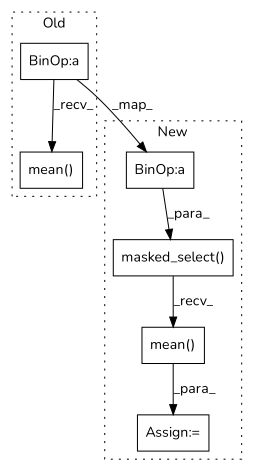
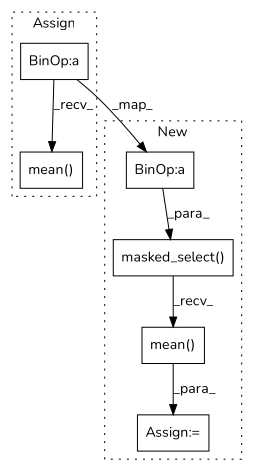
  digraph {
    fontname=Nunito
    node [a=75 l=4 shape=box fontname=Nunito]
    edge [fontname=Nunito]
    n1 [l=81 label="mean()" s=3275]
    n2 [a=82 label="BinOp:a" s=3321]
    n3 [l="41,18" label="masked_select()" s="3063,3186"]
    n4 [l=14 label="mean()" s=3501]
    n5 [a=82 label="BinOp:a" s=3150]
    n6 [a=68 l=25 label="Assign:=" s=3258]
    subgraph cluster_1 {
-     label=Old
+     label=Assign
      style=dotted
      n1
      n2
    }
    subgraph cluster_2 {
      label=New
      style=dotted
      n3
      n4
      n5
      n6
    }
    n2 -> n1 [label=_recv_]
    n2 -> n5 [label=_map_]
    n3 -> n4 [label=_recv_]
    n4 -> n6 [label=_para_]
    n5 -> n3 [label=_para_]
  }
